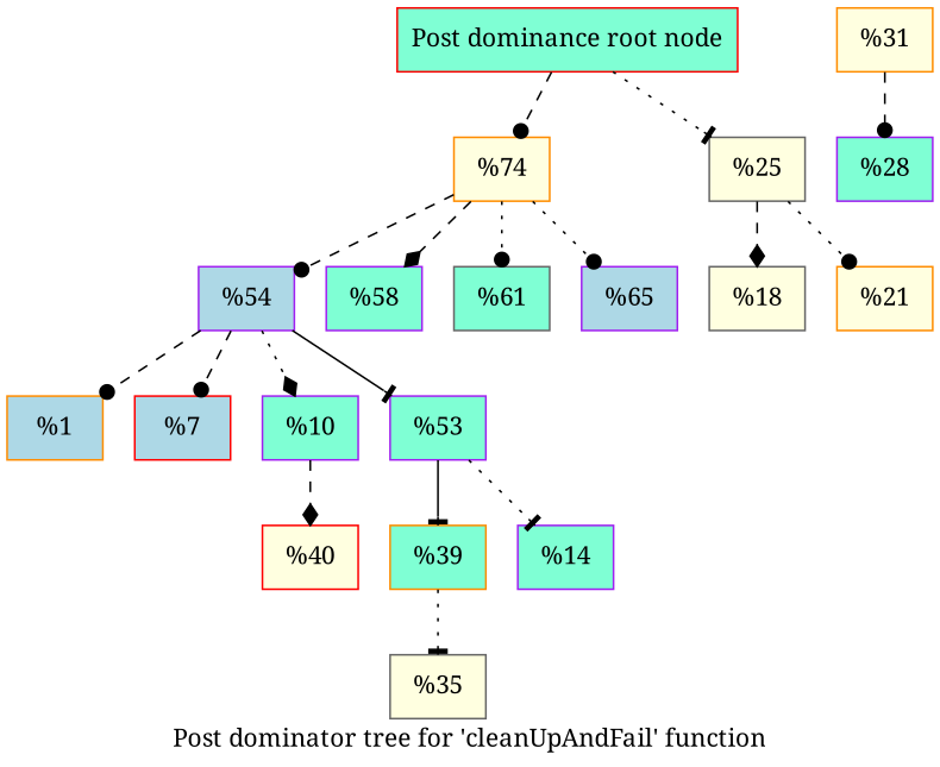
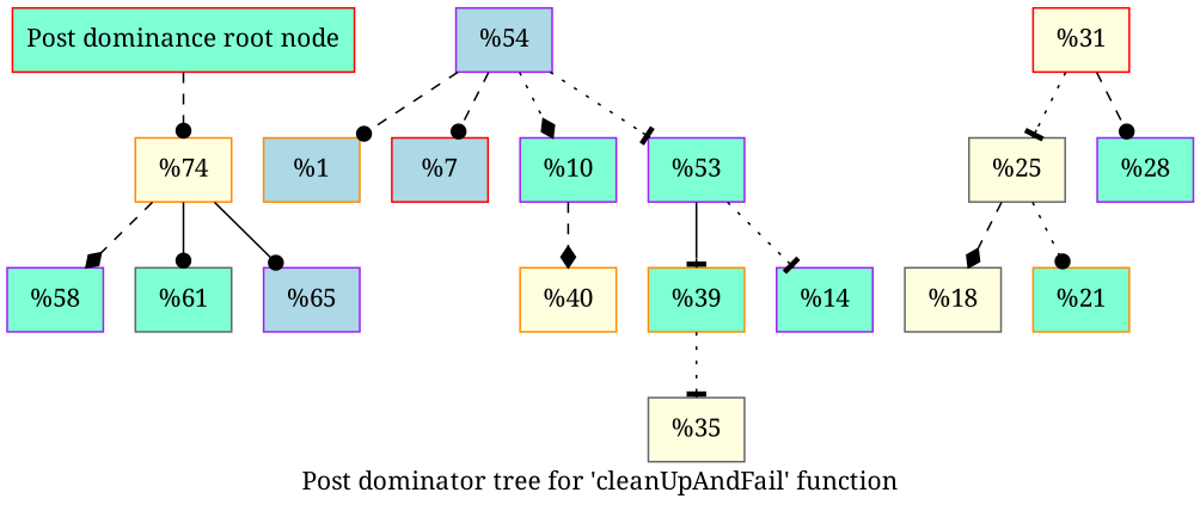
  digraph {
    fontname="Noto Serif"
    label="Post dominator tree for 'cleanUpAndFail' function"
    node [color=purple fillcolor=aquamarine fontname="Noto Serif" shape=record style=filled]
    edge [arrowhead=dot fontname="Noto Serif" style=dashed]
    n1 [color=red label="{Post dominance root node}"]
    n2 [color=darkorange fillcolor=lightyellow label="{%74}"]
    n3 [fillcolor=lightblue label="{%54}"]
    n4 [label="{%58}"]
    n5 [color=gray40 label="{%61}"]
    n6 [fillcolor=lightblue label="{%65}"]
    n7 [color=darkorange fillcolor=lightblue label="{%1}"]
    n8 [color=red fillcolor=lightblue label="{%7}"]
    n9 [label="{%10}"]
    n10 [label="{%53}"]
-   n11 [color=red fillcolor=lightyellow label="{%40}"]
+   n11 [color=darkorange fillcolor=lightyellow label="{%40}"]
    n12 [color=darkorange label="{%39}"]
    n13 [label="{%14}"]
    n14 [color=gray40 fillcolor=lightyellow label="{%35}"]
-   n15 [color=darkorange fillcolor=lightyellow label="{%31}"]
+   n15 [color=red fillcolor=lightyellow label="{%31}"]
    n16 [color=gray40 fillcolor=lightyellow label="{%25}"]
    n17 [label="{%28}"]
    n18 [color=gray40 fillcolor=lightyellow label="{%18}"]
-   n19 [color=darkorange fillcolor=lightyellow label="{%21}"]
+   n19 [color=darkorange label="{%21}"]
    n1 -> n2
-   n2 -> n3
    n2 -> n4 [arrowhead=diamond]
-   n2 -> n5 [style=dotted]
-   n2 -> n6 [style=dotted]
+   n2 -> n5 [style=solid]
+   n2 -> n6 [style=solid]
    n3 -> n7
    n3 -> n8
    n3 -> n9 [arrowhead=diamond style=dotted]
-   n3 -> n10 [arrowhead=tee style=solid]
+   n3 -> n10 [arrowhead=tee style=dotted]
    n9 -> n11 [arrowhead=diamond]
    n10 -> n12 [arrowhead=tee style=solid]
    n10 -> n13 [arrowhead=tee style=dotted]
    n12 -> n14 [arrowhead=tee style=dotted]
-   n1 -> n16 [arrowhead=tee style=dotted]
+   n15 -> n16 [arrowhead=tee style=dotted]
    n15 -> n17
    n16 -> n18 [arrowhead=diamond]
    n16 -> n19 [style=dotted]
  }
